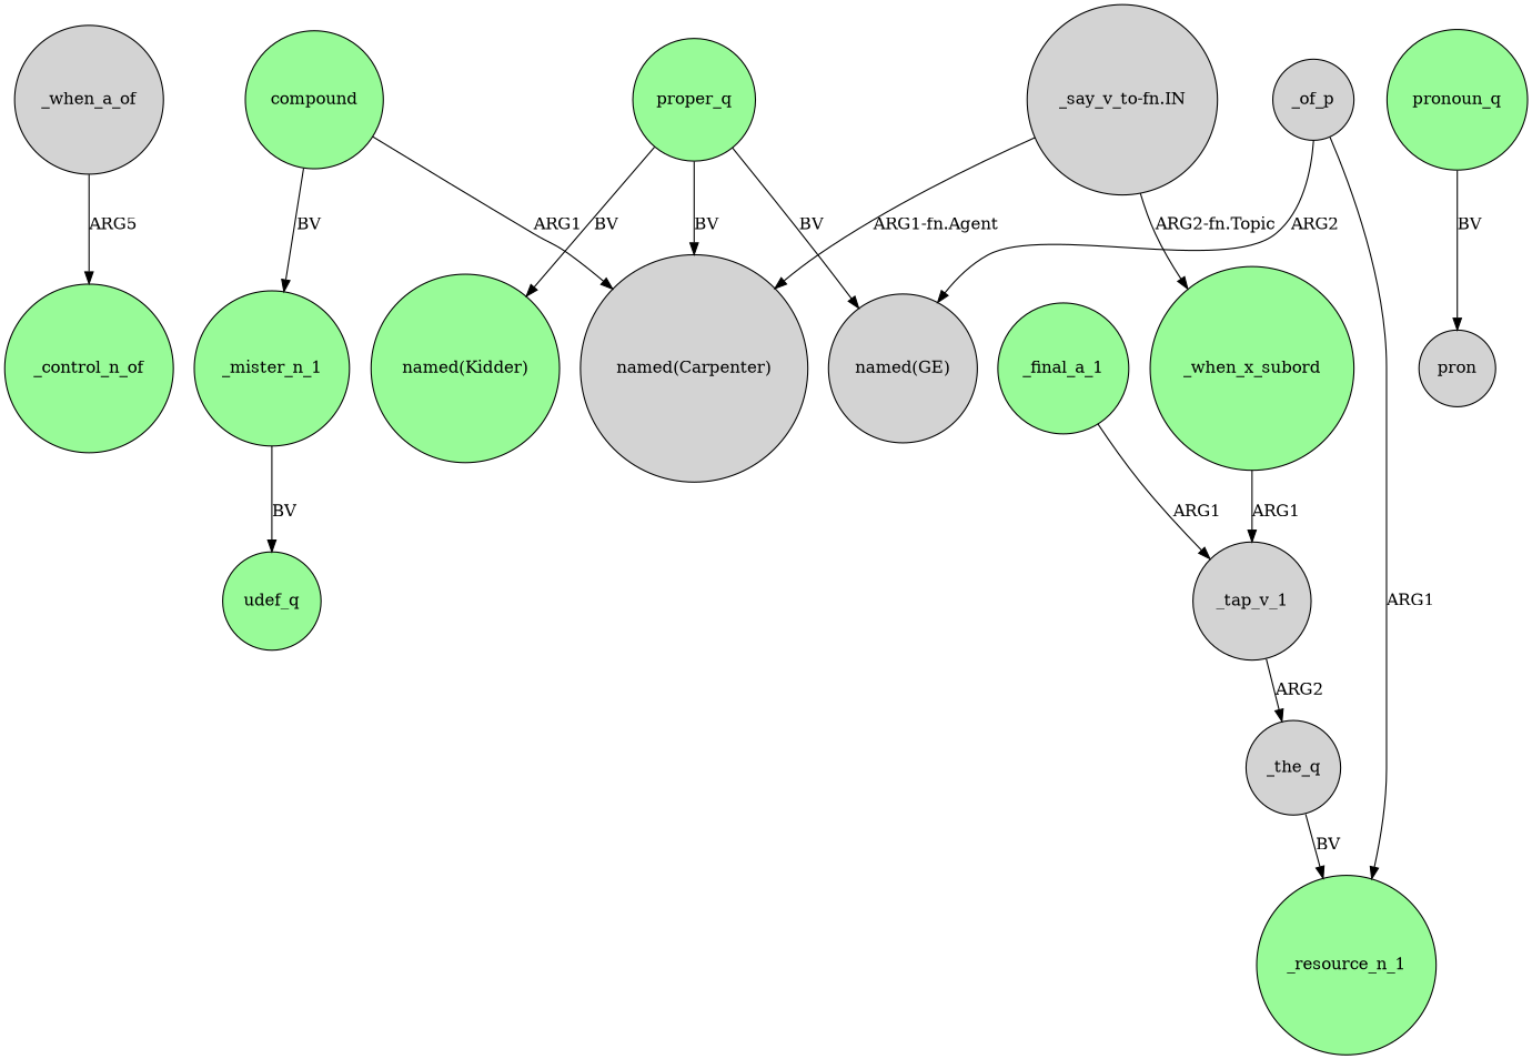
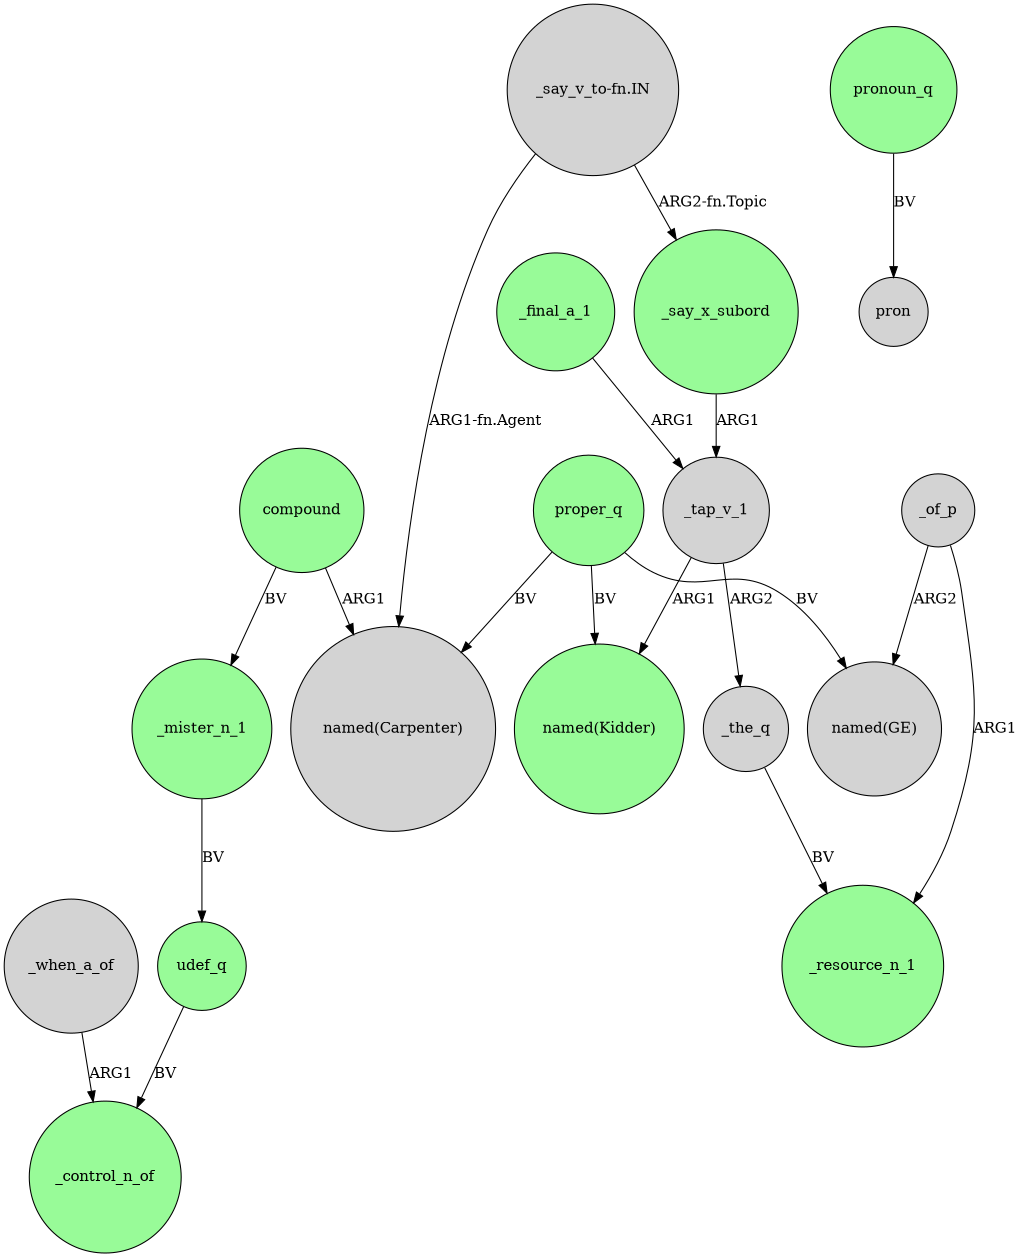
  digraph {
    node [fillcolor=palegreen shape=circle style=filled]
    n1 [fillcolor=lightgrey label=_when_a_of]
    _control_n_of
    udef_q
    _mister_n_1
    compound
    "named(Carpenter)" [fillcolor=lightgrey]
    proper_q
    "named(GE)" [fillcolor=lightgrey]
    "named(Kidder)"
    "_say_v_to-fn.IN" [fillcolor=lightgrey]
-   _when_x_subord
+   _when_x_subord [label=_say_x_subord]
    _tap_v_1 [fillcolor=lightgrey]
    _the_q [fillcolor=lightgrey]
    pron [fillcolor=lightgrey]
    pronoun_q
    _final_a_1
    _resource_n_1
    _of_p [fillcolor=lightgrey]
-   n1 -> _control_n_of [label=ARG5]
+   n1 -> _control_n_of [label=ARG1]
+   udef_q -> _control_n_of [label=BV]
    _mister_n_1 -> udef_q [label=BV]
    compound -> _mister_n_1 [label=BV]
    compound -> "named(Carpenter)" [label=ARG1]
    proper_q -> "named(Carpenter)" [label=BV]
    proper_q -> "named(GE)" [label=BV]
    proper_q -> "named(Kidder)" [label=BV]
    "_say_v_to-fn.IN" -> "named(Carpenter)" [label="ARG1-fn.Agent"]
    "_say_v_to-fn.IN" -> _when_x_subord [label="ARG2-fn.Topic"]
    _when_x_subord -> _tap_v_1 [label=ARG1]
+   _tap_v_1 -> "named(Kidder)" [label=ARG1]
    _tap_v_1 -> _the_q [label=ARG2]
    _the_q -> _resource_n_1 [label=BV]
    pronoun_q -> pron [label=BV]
    _final_a_1 -> _tap_v_1 [label=ARG1]
    _of_p -> "named(GE)" [label=ARG2]
    _of_p -> _resource_n_1 [label=ARG1]
  }
